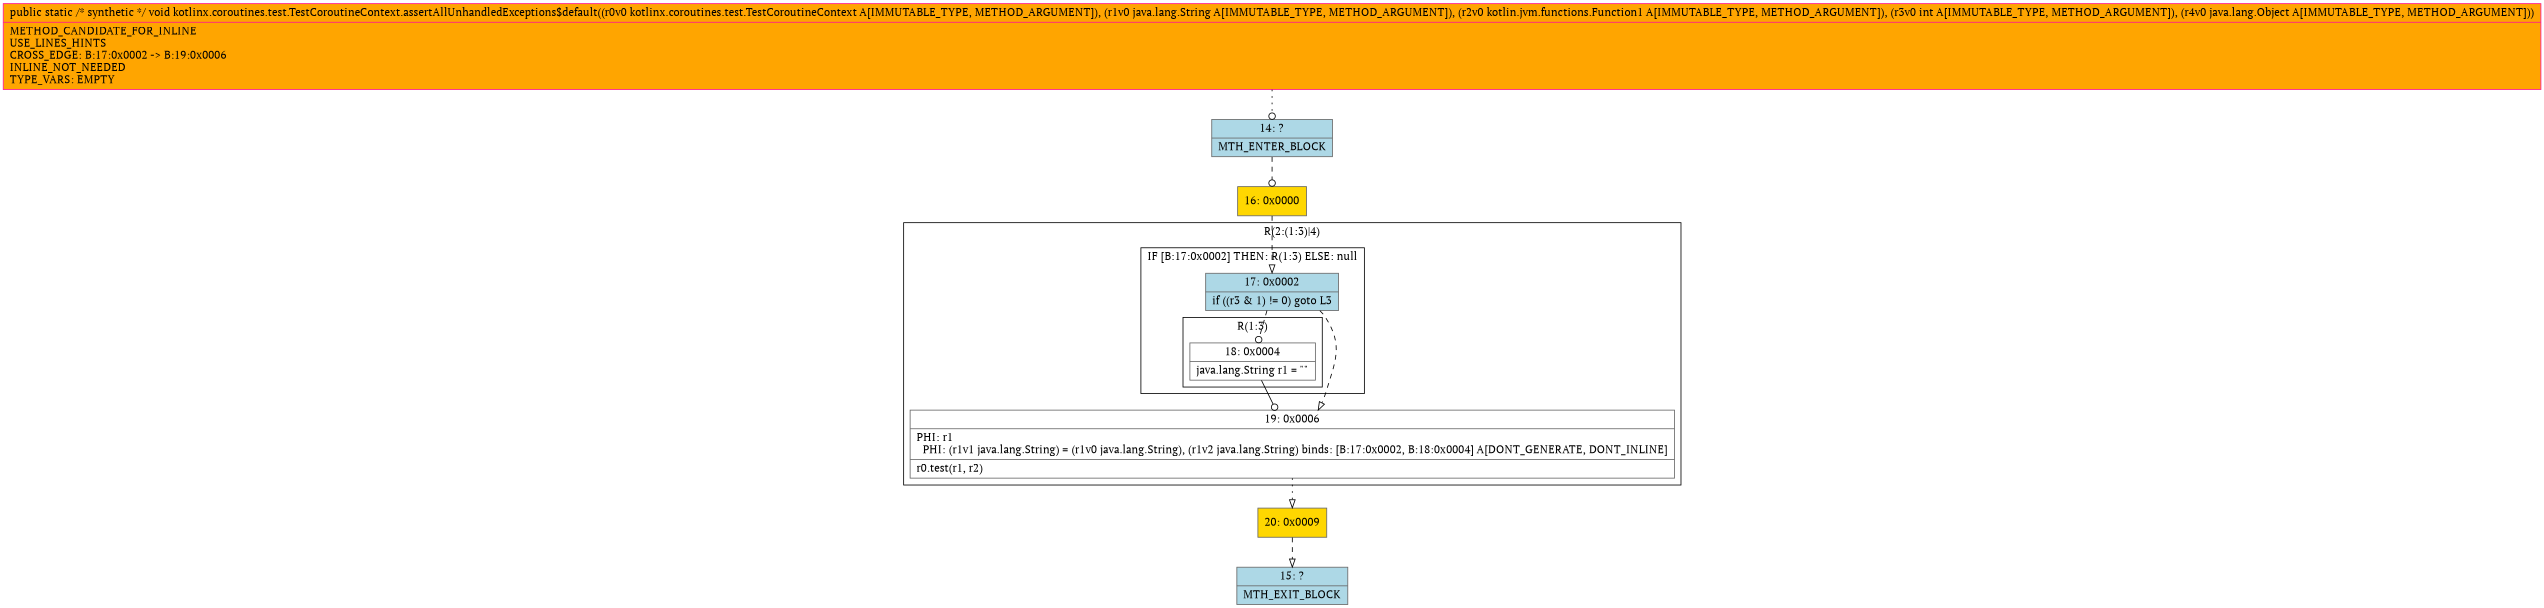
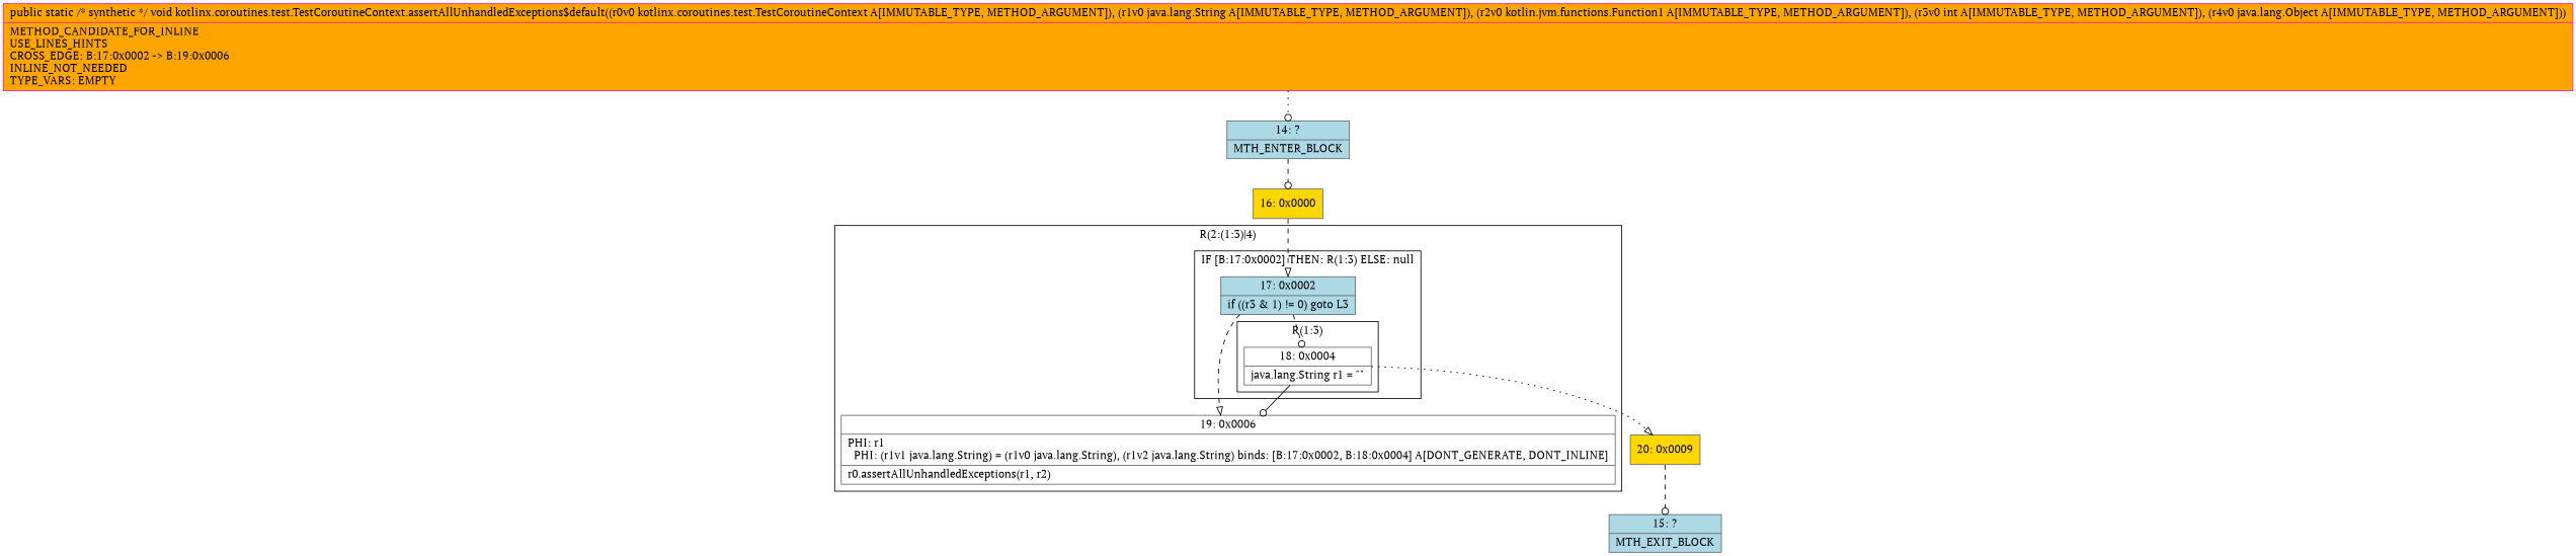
  digraph {
    fontname="PT Serif"
    node [color=gray40 fillcolor=lightblue fontname="PT Serif" shape=record style=filled]
    edge [arrowhead=odot fontname="PT Serif" style=dashed]
    n1 [fillcolor=white label="{18\:\ 0x0004|java.lang.String r1 = \"\"\l}"]
    n2 [label="{17\:\ 0x0002|if ((r3 & 1) != 0) goto L3\l}"]
-   n3 [fillcolor=white label="{19\:\ 0x0006|PHI: r1 \l  PHI: (r1v1 java.lang.String) = (r1v0 java.lang.String), (r1v2 java.lang.String) binds: [B:17:0x0002, B:18:0x0004] A[DONT_GENERATE, DONT_INLINE]\l|r0.test(r1, r2)\l}"]
+   n3 [fillcolor=white label="{19\:\ 0x0006|PHI: r1 \l  PHI: (r1v1 java.lang.String) = (r1v0 java.lang.String), (r1v2 java.lang.String) binds: [B:17:0x0002, B:18:0x0004] A[DONT_GENERATE, DONT_INLINE]\l|r0.assertAllUnhandledExceptions(r1, r2)\l}"]
    n4 [fillcolor=gold label="{20\:\ 0x0009}"]
    n5 [label="{15\:\ ?|MTH_EXIT_BLOCK\l}"]
    n6 [label="{14\:\ ?|MTH_ENTER_BLOCK\l}"]
    n7 [fillcolor=gold label="{16\:\ 0x0000}"]
    n8 [color=deeppink fillcolor=orange label="{public static \/* synthetic *\/ void kotlinx.coroutines.test.TestCoroutineContext.assertAllUnhandledExceptions$default((r0v0 kotlinx.coroutines.test.TestCoroutineContext A[IMMUTABLE_TYPE, METHOD_ARGUMENT]), (r1v0 java.lang.String A[IMMUTABLE_TYPE, METHOD_ARGUMENT]), (r2v0 kotlin.jvm.functions.Function1 A[IMMUTABLE_TYPE, METHOD_ARGUMENT]), (r3v0 int A[IMMUTABLE_TYPE, METHOD_ARGUMENT]), (r4v0 java.lang.Object A[IMMUTABLE_TYPE, METHOD_ARGUMENT]))  | METHOD_CANDIDATE_FOR_INLINE\lUSE_LINES_HINTS\lCROSS_EDGE: B:17:0x0002 \-\> B:19:0x0006\lINLINE_NOT_NEEDED\lTYPE_VARS: EMPTY\l}"]
    subgraph cluster_1 {
      label="R(2:(1:3)|4)"
      n3
      subgraph cluster_2 {
        label="IF [B:17:0x0002] THEN: R(1:3) ELSE: null"
        n2
        subgraph cluster_3 {
          label="R(1:3)"
          n1
        }
      }
    }
    n1 -> n3 [style=solid]
    n2 -> n1
    n2 -> n3 [arrowhead=onormal]
-   n3 -> n4 [arrowhead=onormal style=dotted]
-   n4 -> n5 [arrowhead=onormal]
+   n1 -> n4 [arrowhead=onormal style=dotted]
+   n4 -> n5
    n6 -> n7
    n7 -> n2 [arrowhead=onormal]
    n8 -> n6 [style=dotted]
  }
